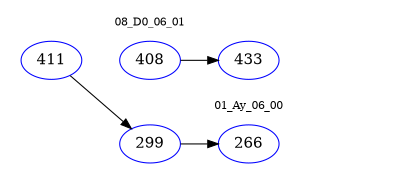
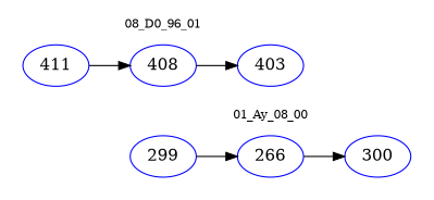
  digraph {
    rankdir=LR
    node [color=blue]
    edge [color=black]
    n1 [label=299]
    n2 [label=266]
+   n3 [label=300]
    n4 [label=411]
    n5 [label=408]
-   n6 [label=433]
+   n6 [label=403]
    subgraph cluster_1 {
      color=white
      fontsize=10
-     label="01_Ay_06_00"
+     label="01_Ay_08_00"
      n1
      n2
+     n3
    }
    subgraph cluster_2 {
      color=white
      fontsize=10
-     label="08_D0_06_01"
+     label="08_D0_96_01"
      n4
      n5
      n6
    }
    n1 -> n2
-   n4 -> n1
+   n2 -> n3
+   n4 -> n5
    n5 -> n6
  }
